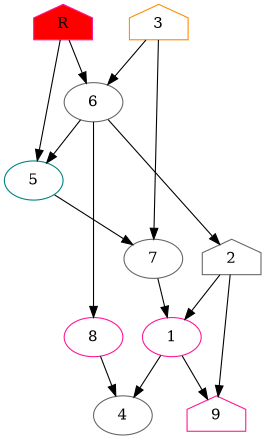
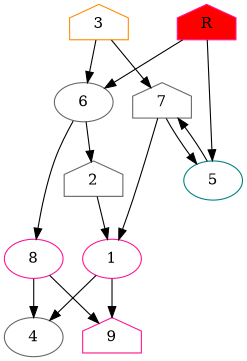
  digraph {
    node [color=deeppink shape=ellipse]
    1
    4 [color=gray40]
    9 [shape=house]
    2 [color=gray40 shape=house]
    8
    3 [color=darkorange shape=house]
    6 [color=gray40]
-   7 [color=gray40]
+   7 [color=gray40 shape=house]
    5 [color=teal]
    R [fillcolor="#ff0000" shape=house style=filled]
    1 -> 4
    1 -> 9
    2 -> 1
    8 -> 4
-   2 -> 9
+   8 -> 9
    3 -> 6
    3 -> 7
    6 -> 2
    6 -> 8
    7 -> 1
-   6 -> 5
+   7 -> 5
    5 -> 7
    R -> 6
    R -> 5
  }
